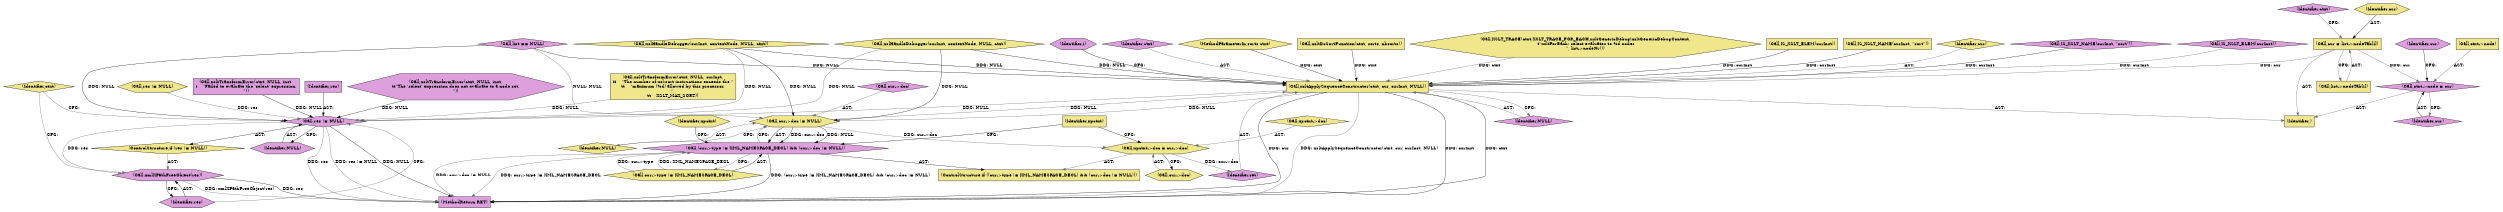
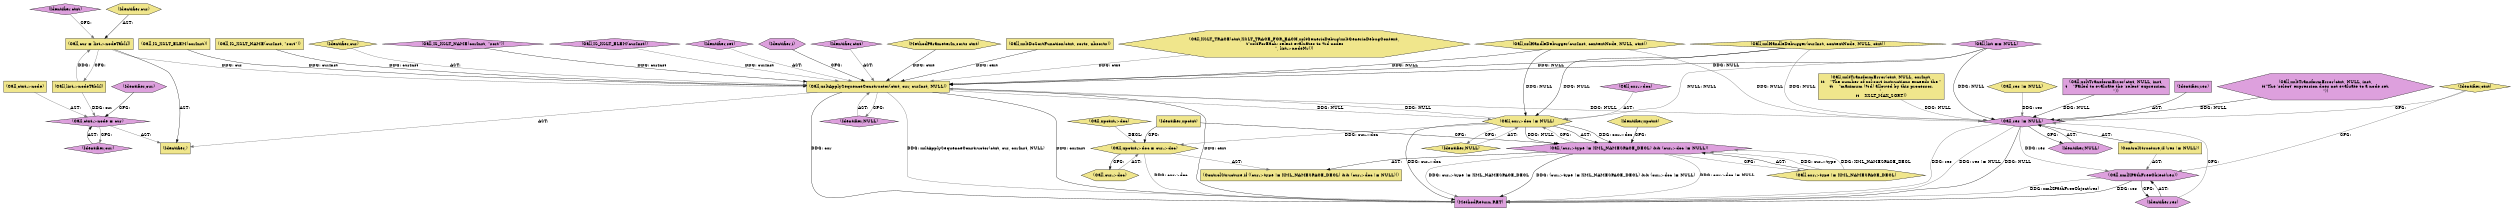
  digraph {
    node [fillcolor=khaki shape=hexagon style=filled]
    edge [color=gray40]
    n1 [label="(Call,cur = list->nodeTab[i])" shape=box]
    n2 [fillcolor=plum label="(Call,ctxt->node = cur)" shape=diamond]
    n3 [label="(Call,xsltApplySequenceConstructor(ctxt, cur, curInst, NULL))" shape=box]
    n4 [label="(Identifier,)" shape=box]
    n5 [label="(Call,list->nodeTab[i])" shape=box]
    n6 [fillcolor=plum label="(Identifier,cur)" shape=diamond]
    n7 [fillcolor=plum label="(MethodReturn,RET)" shape=box]
    n8 [label="(Call,cur->doc != NULL)"]
    n9 [fillcolor=plum label="(Call,res != NULL)" shape=diamond]
    n10 [fillcolor=plum label="(Identifier,NULL)" shape=diamond]
    n11 [fillcolor=plum label="(Call,(cur->type != XML_NAMESPACE_DECL) && (cur->doc != NULL))"]
    n12 [label="(Call,xpctxt->doc = cur->doc)"]
    n13 [label="(Identifier,NULL)" shape=diamond]
    n14 [fillcolor=plum label="(Call,xmlXPathFreeObject(res))"]
    n15 [fillcolor=plum label="(Identifier,NULL)"]
-   n16 [label="(ControlStructure,if (res != NULL))" shape=diamond]
+   n16 [label="(ControlStructure,if (res != NULL))" shape=box]
    n17 [label="(ControlStructure,if ((cur->type != XML_NAMESPACE_DECL) && (cur->doc != NULL)))" shape=box]
    n18 [label="(Call,cur->type != XML_NAMESPACE_DECL)"]
    n19 [label="(Call,cur->doc)"]
    n20 [fillcolor=plum label="(Identifier,res)"]
    n21 [fillcolor=plum label="(Identifier,res)" shape=box]
    n22 [fillcolor=plum label="(Call,cur->doc)" shape=diamond]
    n23 [fillcolor=plum label="(Identifier,ctxt)" shape=diamond]
    n24 [label="(MethodParameterIn,sorts ctxt)"]
    n25 [label="(Call,xpctxt->doc)" shape=diamond]
    n26 [fillcolor=plum label="(Call,xsltTransformError(ctxt, NULL, inst,\n\t\t\"The 'select' expression does not evaluate to a node set.\n\"))"]
    n27 [label="(Call,xsltDoSortFunction(ctxt, sorts, nbsorts))" shape=box]
    n28 [label="(Call,XSLT_TRACE(ctxt,XSLT_TRACE_FOR_EACH,xsltGenericDebug(xsltGenericDebugContext,\n \t\"xsltForEach: select evaluates to %d nodes\n\", list->nodeNr)))"]
    n29 [label="(Call,IS_XSLT_ELEM(curInst))" shape=box]
    n30 [label="(Call,IS_XSLT_NAME(curInst, \"sort\"))" shape=box]
    n31 [label="(Identifier,ctxt)" shape=diamond]
    n32 [label="(Identifier,cur)" shape=diamond]
    n33 [label="(Call,xsltTransformError(ctxt, NULL, curInst,\n\t\t    \"The number of xsl:sort instructions exceeds the \"\n\t\t    \"maximum (%d) allowed by this processor.\n\",\n\t\t    XSLT_MAX_SORT))" shape=box]
    n34 [fillcolor=plum label="(Call,IS_XSLT_NAME(curInst, \"sort\"))" shape=diamond]
    n35 [fillcolor=plum label="(Identifier,ctxt)" shape=diamond]
    n36 [fillcolor=plum label="(Call,list == NULL)" shape=diamond]
    n37 [label="(Call,res != NULL)"]
    n38 [label="(Identifier,cur)"]
    n39 [fillcolor=plum label="(Call,IS_XSLT_ELEM(curInst))" shape=diamond]
    n40 [label="(Identifier,xpctxt)"]
    n41 [fillcolor=plum label="(Call,xsltTransformError(ctxt, NULL, inst,\n\t    \"Failed to evaluate the 'select' expression.\n\"))" shape=box]
    n42 [fillcolor=plum label="(Identifier,set)" shape=diamond]
    n43 [label="(Call,xslHandleDebugger(curInst, contextNode, NULL, ctxt))" shape=diamond]
    n44 [fillcolor=plum label="(Identifier,cur)"]
    n45 [label="(Identifier,xpctxt)" shape=box]
    n46 [fillcolor=plum label="(Identifier,i)"]
    n47 [label="(Call,xslHandleDebugger(curInst, contextNode, NULL, ctxt))"]
    n48 [label="(Call,ctxt->node)" shape=box]
-   n1 -> n2 [label="DDG: cur"]
+   n5 -> n2 [label="DDG: cur"]
    n1 -> n3 [label="DDG: cur"]
-   n1 -> n4 [label="AST: "]
+   n1 -> n4 [color=black label="AST: "]
    n1 -> n5 [label="CFG: "]
    n2 -> n4 [label="AST: "]
    n2 -> n6 [label="CFG: "]
    n3 -> n4 [label="AST: "]
    n3 -> n7 [color=black label="DDG: curInst"]
    n3 -> n7 [color=black label="DDG: ctxt"]
    n3 -> n7 [color=black label="DDG: cur"]
    n3 -> n7 [label="DDG: xsltApplySequenceConstructor(ctxt, cur, curInst, NULL)"]
    n3 -> n8 [label="DDG: NULL"]
    n3 -> n9 [label="DDG: NULL"]
    n3 -> n10 [label="CFG: "]
-   n5 -> n1 [label="AST: "]
+   n5 -> n1 [label="DDG: "]
    n6 -> n2 [color=black label="AST: "]
    n8 -> n3 [label="DDG: NULL"]
+   n8 -> n7 [color=black label="DDG: cur->doc"]
    n8 -> n11 [color=black label="AST: "]
    n8 -> n11 [color=black label="DDG: cur->doc"]
    n8 -> n11 [color=black label="DDG: NULL"]
    n8 -> n12 [label="DDG: cur->doc"]
    n8 -> n13 [label="CFG: "]
    n9 -> n7 [label="DDG: res"]
    n9 -> n7 [label="DDG: res != NULL"]
    n9 -> n7 [color=black label="DDG: NULL"]
    n9 -> n14 [label="DDG: res"]
    n9 -> n15 [color=black label="CFG: "]
    n9 -> n16 [color=black label="AST: "]
    n10 -> n3 [label="AST: "]
    n11 -> n7 [label="DDG: cur->doc != NULL"]
    n11 -> n7 [label="DDG: cur->type != XML_NAMESPACE_DECL"]
    n11 -> n7 [color=black label="DDG: (cur->type != XML_NAMESPACE_DECL) && (cur->doc != NULL)"]
    n11 -> n8 [label="CFG: "]
    n11 -> n17 [color=black label="AST: "]
    n11 -> n18 [label="CFG: "]
-   n12 -> n42 [label="DDG: cur->doc"]
+   n12 -> n7 [label="DDG: cur->doc"]
    n12 -> n17 [label="AST: "]
    n12 -> n19 [color=black label="CFG: "]
    n13 -> n8 [label="AST: "]
    n14 -> n7 [color=black label="DDG: res"]
    n14 -> n7 [label="DDG: xmlXPathFreeObject(res)"]
    n14 -> n20 [color=black label="CFG: "]
    n15 -> n9 [color=black label="AST: "]
    n16 -> n14 [label="AST: "]
    n18 -> n11 [color=black label="AST: "]
    n18 -> n11 [label="DDG: cur->type"]
    n18 -> n11 [label="DDG: XML_NAMESPACE_DECL"]
    n19 -> n12 [label="AST: "]
    n20 -> n9 [label="CFG: "]
    n20 -> n14 [color=black label="AST: "]
    n21 -> n9 [color=black label="AST: "]
    n22 -> n8 [label="AST: "]
    n23 -> n3 [label="AST: "]
    n24 -> n3 [color=black label="DDG: ctxt"]
-   n25 -> n12 [label="AST: "]
+   n25 -> n12 [label="DECL: "]
    n26 -> n9 [color=black label="DDG: NULL"]
    n27 -> n3 [color=black label="DDG: ctxt"]
    n28 -> n3 [label="DDG: ctxt"]
    n29 -> n3 [color=black label="DDG: curInst"]
    n30 -> n3 [color=black label="DDG: curInst"]
    n31 -> n9 [label="CFG: "]
    n31 -> n14 [label="CFG: "]
    n32 -> n3 [label="AST: "]
    n33 -> n9 [label="DDG: NULL"]
    n34 -> n3 [color=black label="DDG: curInst"]
    n35 -> n1 [label="CFG: "]
    n36 -> n3 [color=black label="DDG: NULL"]
    n36 -> n8 [label="NULL: NULL"]
    n36 -> n9 [color=black label="DDG: NULL"]
    n37 -> n9 [label="DDG: res"]
    n38 -> n1 [color=black label="AST: "]
    n39 -> n3 [label="DDG: curInst"]
    n40 -> n11 [color=black label="CFG: "]
    n41 -> n9 [color=black label="DDG: NULL"]
    n42 -> n3 [label="AST: "]
    n43 -> n3 [color=black label="DDG: NULL"]
    n43 -> n8 [color=black label="DDG: NULL"]
    n43 -> n9 [label="DDG: NULL"]
    n44 -> n2 [color=black label="CFG: "]
    n45 -> n11 [color=black label="CFG: "]
    n45 -> n12 [color=black label="CFG: "]
    n46 -> n3 [color=black label="CFG: "]
    n47 -> n3 [color=black label="DDG: NULL"]
    n47 -> n8 [color=black label="DDG: NULL"]
    n47 -> n9 [label="DDG: NULL"]
    n48 -> n2 [label="AST: "]
  }
